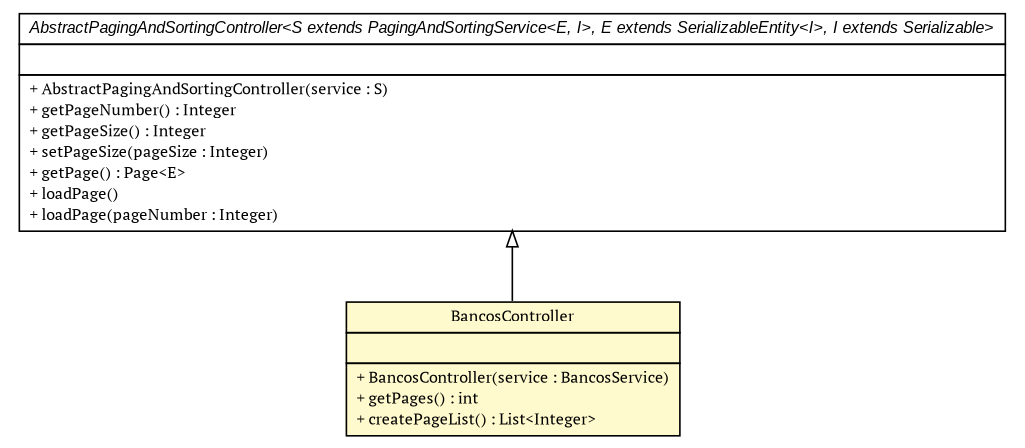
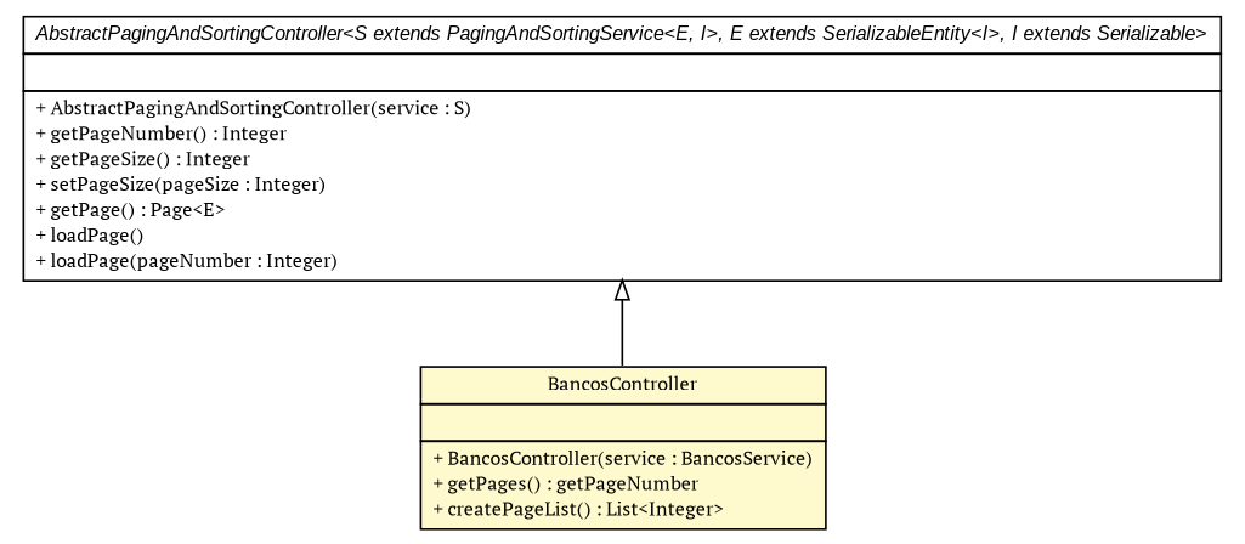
  digraph {
    nodesep=0.25
    ranksep=0.5
    fontname="PT Serif"
    node [fontcolor=black fontname="PT Serif" fontsize=10.0 shape=plaintext]
    n1 [label=<<table title="br.gov.to.sefaz.common.controller.AbstractPagingAndSortingController" border="0" cellborder="1" cellspacing="0" cellpadding="2" port="p" href="../../common/controller/AbstractPagingAndSortingController.html"> 		<tr><td><table border="0" cellspacing="0" cellpadding="1"> <tr><td align="center" balign="center"><font face="arial italic"> AbstractPagingAndSortingController&lt;S extends PagingAndSortingService&lt;E, I&gt;, E extends SerializableEntity&lt;I&gt;, I extends Serializable&gt; </font></td></tr> 		</table></td></tr> 		<tr><td><table border="0" cellspacing="0" cellpadding="1"> <tr><td align="left" balign="left">  </td></tr> 		</table></td></tr> 		<tr><td><table border="0" cellspacing="0" cellpadding="1"> <tr><td align="left" balign="left"> + AbstractPagingAndSortingController(service : S) </td></tr> <tr><td align="left" balign="left"> + getPageNumber() : Integer </td></tr> <tr><td align="left" balign="left"> + getPageSize() : Integer </td></tr> <tr><td align="left" balign="left"> + setPageSize(pageSize : Integer) </td></tr> <tr><td align="left" balign="left"> + getPage() : Page&lt;E&gt; </td></tr> <tr><td align="left" balign="left"> + loadPage() </td></tr> <tr><td align="left" balign="left"> + loadPage(pageNumber : Integer) </td></tr> 		</table></td></tr> 		</table>>]
-   n2 [label=<<table title="br.gov.to.sefaz.arr.controller.BancosController" border="0" cellborder="1" cellspacing="0" cellpadding="2" port="p" bgcolor="lemonChiffon" href="./BancosController.html"> 		<tr><td><table border="0" cellspacing="0" cellpadding="1"> <tr><td align="center" balign="center"> BancosController </td></tr> 		</table></td></tr> 		<tr><td><table border="0" cellspacing="0" cellpadding="1"> <tr><td align="left" balign="left">  </td></tr> 		</table></td></tr> 		<tr><td><table border="0" cellspacing="0" cellpadding="1"> <tr><td align="left" balign="left"> + BancosController(service : BancosService) </td></tr> <tr><td align="left" balign="left"> + getPages() : int </td></tr> <tr><td align="left" balign="left"> + createPageList() : List&lt;Integer&gt; </td></tr> 		</table></td></tr> 		</table>>]
+   n2 [label=<<table title="br.gov.to.sefaz.arr.controller.BancosController" border="0" cellborder="1" cellspacing="0" cellpadding="2" port="p" bgcolor="lemonChiffon" href="./BancosController.html"> 		<tr><td><table border="0" cellspacing="0" cellpadding="1"> <tr><td align="center" balign="center"> BancosController </td></tr> 		</table></td></tr> 		<tr><td><table border="0" cellspacing="0" cellpadding="1"> <tr><td align="left" balign="left">  </td></tr> 		</table></td></tr> 		<tr><td><table border="0" cellspacing="0" cellpadding="1"> <tr><td align="left" balign="left"> + BancosController(service : BancosService) </td></tr> <tr><td align="left" balign="left"> + getPages() : getPageNumber </td></tr> <tr><td align="left" balign="left"> + createPageList() : List&lt;Integer&gt; </td></tr> 		</table></td></tr> 		</table>>]
    n1 -> n2 [arrowtail=empty dir=back fontname="PT Serif" fontsize=10 headport=p labelfontname=arial labelfontsize=10 tailport=p]
  }
